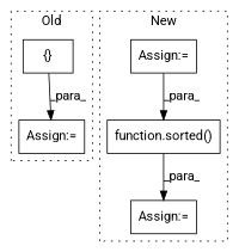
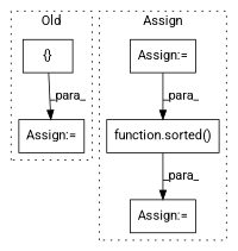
  digraph {
    fontname=Roboto
    node [a=68 l=3 shape=box fontname=Roboto]
    edge [fontname=Roboto]
    n1 [a=59 l="1,0" label="{}" s="4498,4506"]
    n2 [label="Assign:=" s=4495]
    n3 [a=75 l="7,35" label="function.sorted()" s="5413,5434"]
    n4 [label="Assign:=" s=5409]
    n5 [label="Assign:=" s=5293]
    subgraph cluster_1 {
      label=Old
      style=dotted
      n1
      n2
    }
    subgraph cluster_2 {
-     label=New
+     label=Assign
      style=dotted
      n3
      n4
      n5
    }
    n1 -> n2 [label=_para_]
    n3 -> n4 [label=_para_]
    n5 -> n3 [label=_para_]
  }
